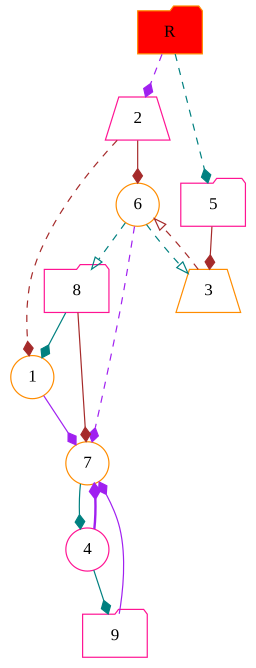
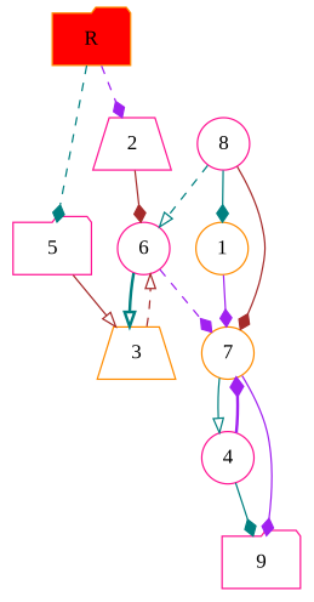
  digraph {
    fontname="Liberation Serif"
    node [color=deeppink fontname="Liberation Serif" shape=circle]
    edge [arrowhead=diamond color=teal fontname="Liberation Serif" style=solid]
    1 [color=darkorange]
    7 [color=darkorange]
    4
    9 [shape=folder]
    2 [shape=trapezium]
-   6 [color=darkorange]
+   6
    3 [color=darkorange shape=trapezium]
    5 [shape=folder]
-   8 [shape=folder]
+   8
    R [color=darkorange fillcolor="#ff0000" shape=folder style=filled]
    1 -> 7 [color=purple]
-   7 -> 4
-   9 -> 7 [color=purple]
+   7 -> 4 [arrowhead=onormal]
+   7 -> 9 [color=purple]
    4 -> 7 [color=purple style=bold]
    4 -> 9
-   2 -> 1 [color=brown style=dashed]
    2 -> 6 [color=brown]
    6 -> 7 [color=purple style=dashed]
-   6 -> 3 [arrowhead=onormal style=dashed]
+   6 -> 3 [arrowhead=onormal style=bold]
    3 -> 6 [arrowhead=onormal color=brown style=dashed]
-   5 -> 3 [color=brown]
+   5 -> 3 [arrowhead=onormal color=brown]
    8 -> 1
    8 -> 7 [color=brown]
-   6 -> 8 [arrowhead=onormal style=dashed]
+   8 -> 6 [arrowhead=onormal style=dashed]
    R -> 2 [color=purple style=dashed]
    R -> 5 [style=dashed]
  }
